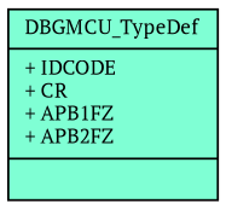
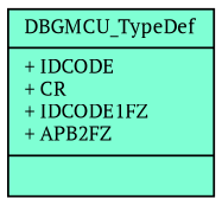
  digraph {
    fontname="PT Serif"
-   n1 [color=black fillcolor=aquamarine fontcolor=black fontname="PT Serif" fontsize=10 height=0.2 label="{DBGMCU_TypeDef\n|+ IDCODE\l+ CR\l+ APB1FZ\l+ APB2FZ\l|}" shape=record style=filled width=0.4]
+   n1 [color=black fillcolor=aquamarine fontcolor=black fontname="PT Serif" fontsize=10 height=0.2 label="{DBGMCU_TypeDef\n|+ IDCODE\l+ CR\l+ IDCODE1FZ\l+ APB2FZ\l|}" shape=record style=filled width=0.4]
  }
